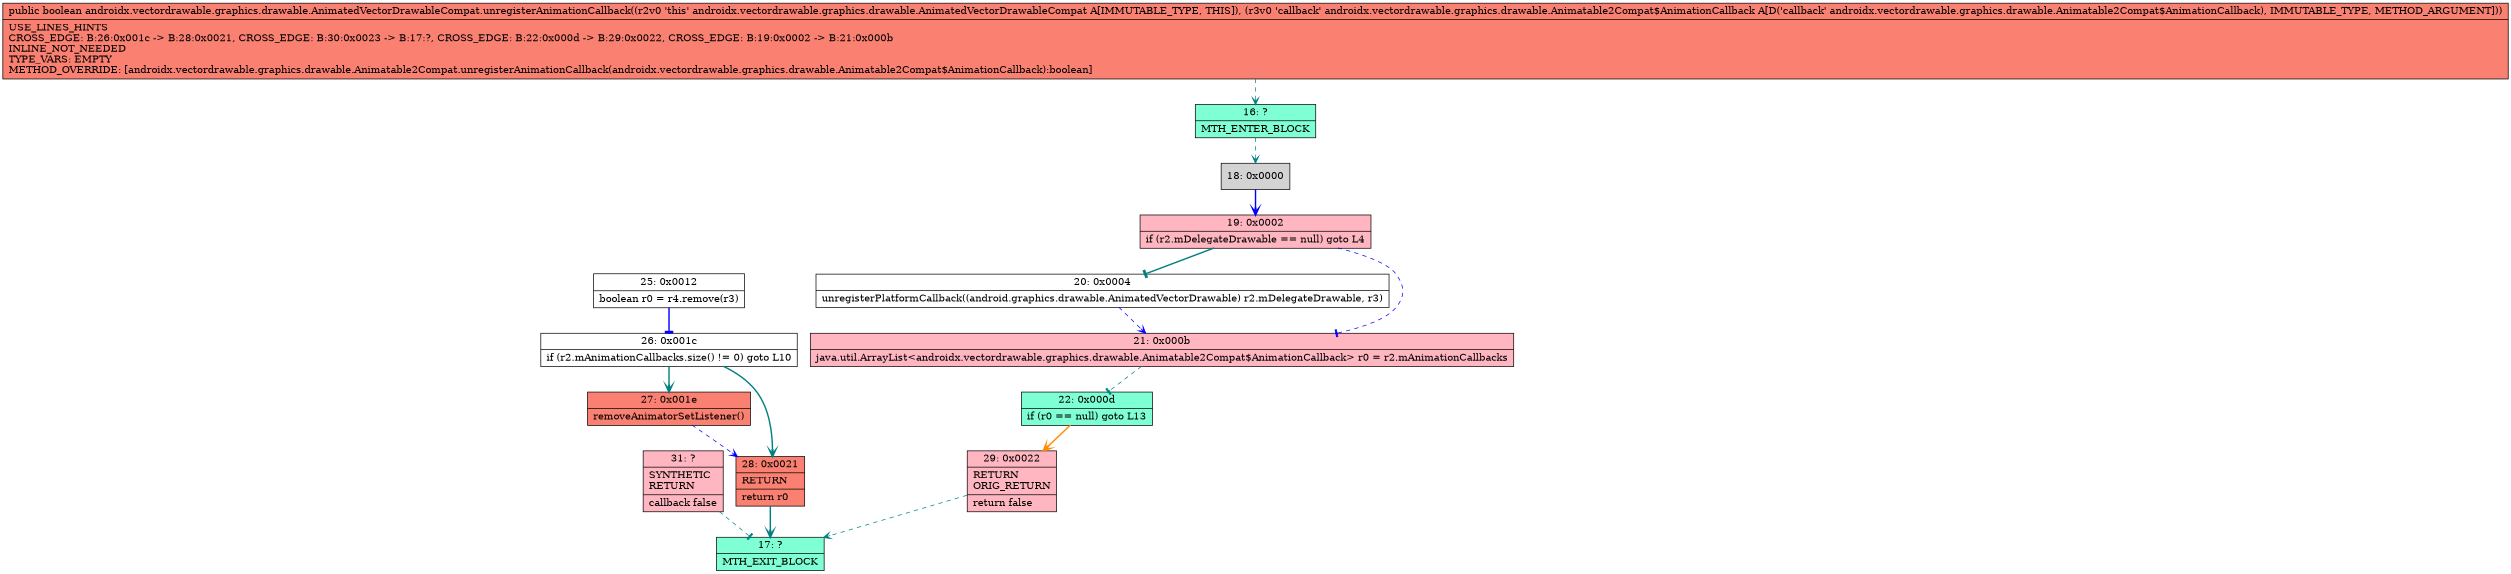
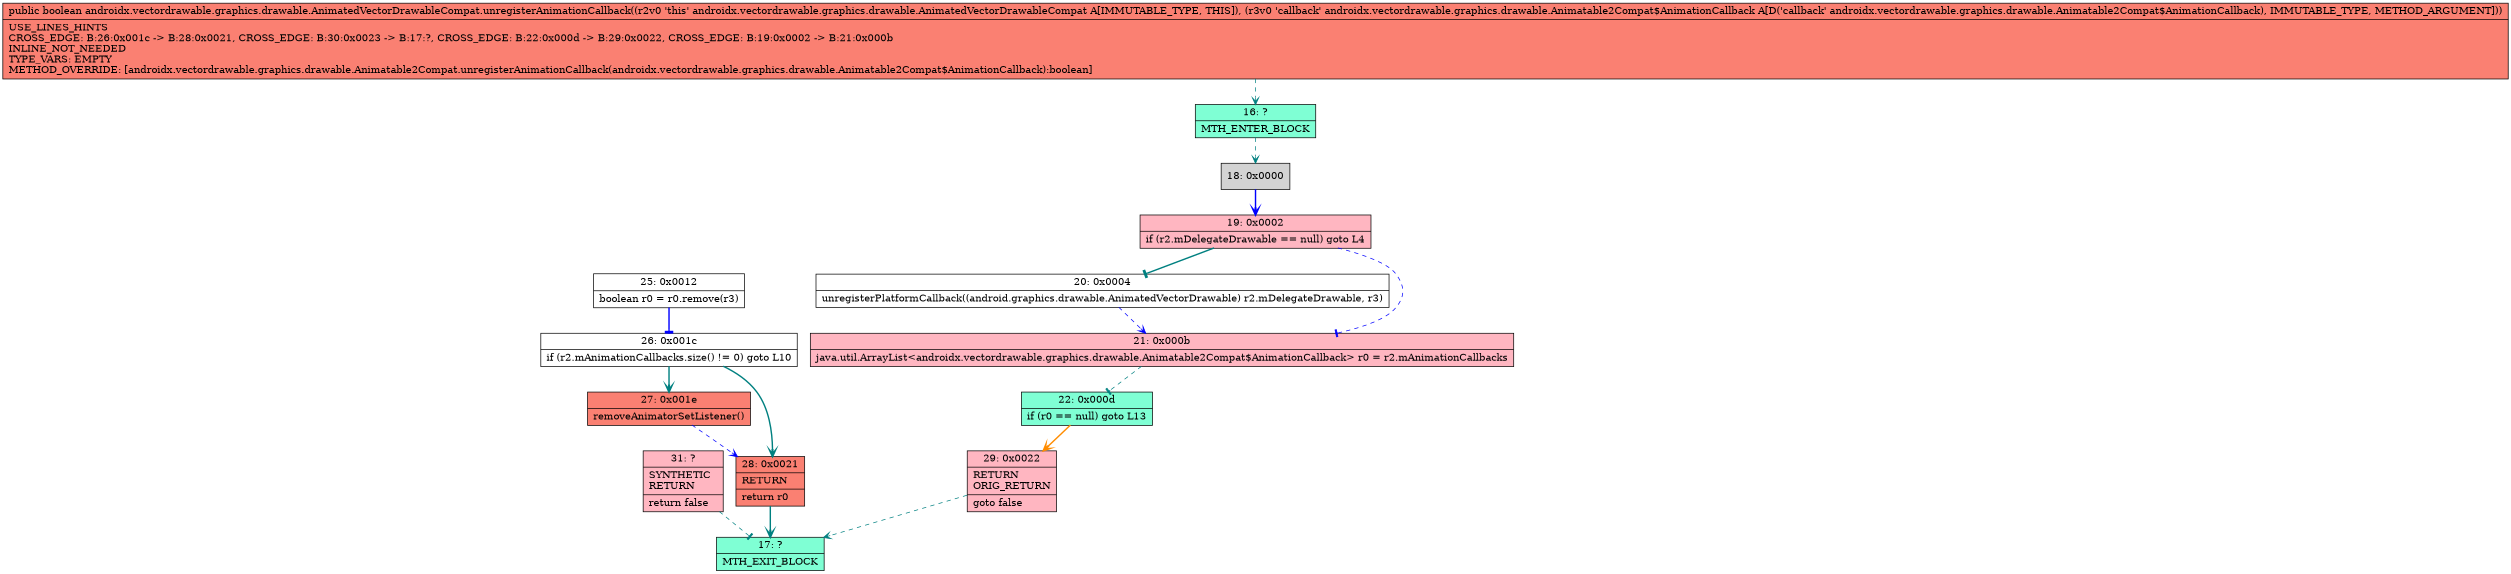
  digraph {
    node [fillcolor=lightpink shape=record style=filled]
    edge [arrowhead=vee color=teal style=dashed]
    n1 [fillcolor=aquamarine label="{16\:\ ?|MTH_ENTER_BLOCK\l}"]
    n2 [fillcolor=lightgrey label="{18\:\ 0x0000}"]
    n3 [label="{19\:\ 0x0002|if (r2.mDelegateDrawable == null) goto L4\l}"]
    n4 [fillcolor=white label="{20\:\ 0x0004|unregisterPlatformCallback((android.graphics.drawable.AnimatedVectorDrawable) r2.mDelegateDrawable, r3)\l}"]
    n5 [label="{21\:\ 0x000b|java.util.ArrayList\<androidx.vectordrawable.graphics.drawable.Animatable2Compat$AnimationCallback\> r0 = r2.mAnimationCallbacks\l}"]
    n6 [fillcolor=aquamarine label="{22\:\ 0x000d|if (r0 == null) goto L13\l}"]
-   n7 [label="{29\:\ 0x0022|RETURN\lORIG_RETURN\l|return false\l}"]
+   n7 [label="{29\:\ 0x0022|RETURN\lORIG_RETURN\l|goto false\l}"]
    n8 [fillcolor=aquamarine label="{17\:\ ?|MTH_EXIT_BLOCK\l}"]
-   n9 [fillcolor=white label="{25\:\ 0x0012|boolean r0 = r4.remove(r3)\l}"]
+   n9 [fillcolor=white label="{25\:\ 0x0012|boolean r0 = r0.remove(r3)\l}"]
    n10 [fillcolor=white label="{26\:\ 0x001c|if (r2.mAnimationCallbacks.size() != 0) goto L10\l}"]
-   n11 [label="{31\:\ ?|SYNTHETIC\lRETURN\l|callback false\l}"]
+   n11 [label="{31\:\ ?|SYNTHETIC\lRETURN\l|return false\l}"]
    n12 [fillcolor=salmon label="{27\:\ 0x001e|removeAnimatorSetListener()\l}"]
    n13 [fillcolor=salmon label="{28\:\ 0x0021|RETURN\l|return r0\l}"]
    n14 [fillcolor=salmon label="{public boolean androidx.vectordrawable.graphics.drawable.AnimatedVectorDrawableCompat.unregisterAnimationCallback((r2v0 'this' androidx.vectordrawable.graphics.drawable.AnimatedVectorDrawableCompat A[IMMUTABLE_TYPE, THIS]), (r3v0 'callback' androidx.vectordrawable.graphics.drawable.Animatable2Compat$AnimationCallback A[D('callback' androidx.vectordrawable.graphics.drawable.Animatable2Compat$AnimationCallback), IMMUTABLE_TYPE, METHOD_ARGUMENT]))  | USE_LINES_HINTS\lCROSS_EDGE: B:26:0x001c \-\> B:28:0x0021, CROSS_EDGE: B:30:0x0023 \-\> B:17:?, CROSS_EDGE: B:22:0x000d \-\> B:29:0x0022, CROSS_EDGE: B:19:0x0002 \-\> B:21:0x000b\lINLINE_NOT_NEEDED\lTYPE_VARS: EMPTY\lMETHOD_OVERRIDE: [androidx.vectordrawable.graphics.drawable.Animatable2Compat.unregisterAnimationCallback(androidx.vectordrawable.graphics.drawable.Animatable2Compat$AnimationCallback):boolean]\l}"]
    n1 -> n2
    n2 -> n3 [color=blue style=bold]
    n3 -> n4 [arrowhead=tee style=bold]
    n3 -> n5 [arrowhead=tee color=blue]
    n4 -> n5 [color=blue]
    n5 -> n6 [arrowhead=tee]
    n6 -> n7 [color=darkorange style=bold]
    n7 -> n8
    n9 -> n10 [arrowhead=tee color=blue style=bold]
    n10 -> n12 [style=bold]
    n10 -> n13 [style=bold]
    n11 -> n8 [arrowhead=tee]
    n12 -> n13 [color=blue]
    n13 -> n8 [style=bold]
    n14 -> n1
  }
